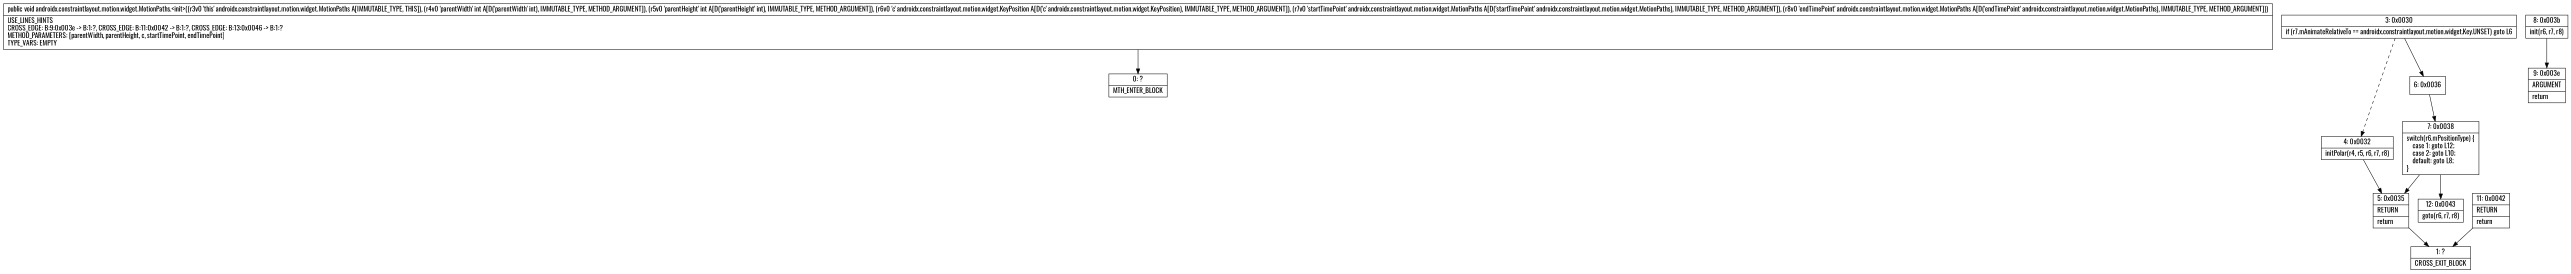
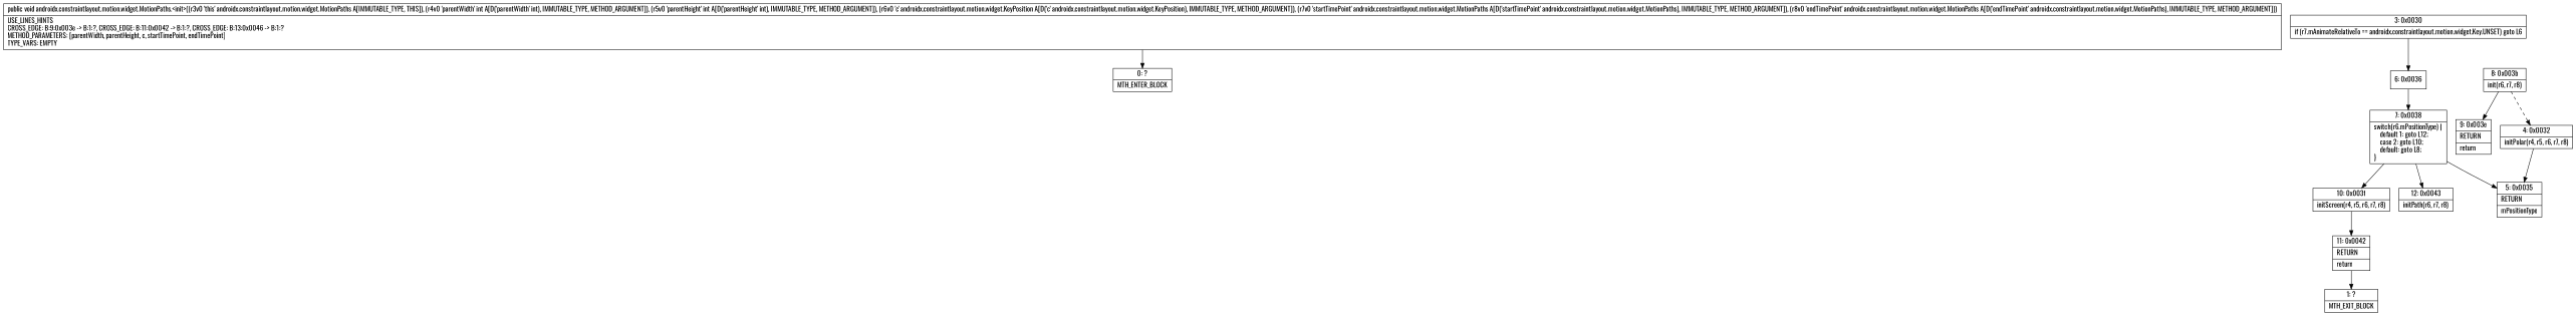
  digraph {
    fontname=Oswald
    node [fontname=Oswald shape=record]
    edge [fontname=Oswald]
    n1 [label="{0\:\ ?|MTH_ENTER_BLOCK\l}"]
    n2 [label="{3\:\ 0x0030|if (r7.mAnimateRelativeTo == androidx.constraintlayout.motion.widget.Key.UNSET) goto L6\l}"]
    n3 [label="{4\:\ 0x0032|initPolar(r4, r5, r6, r7, r8)\l}"]
    n4 [label="{6\:\ 0x0036}"]
-   n5 [label="{5\:\ 0x0035|RETURN\l|return\l}"]
-   n6 [label="{7\:\ 0x0038|switch(r6.mPositionType) \{\l    case 1: goto L12;\l    case 2: goto L10;\l    default: goto L8;\l\}\l}"]
-   n7 [label="{1\:\ ?|CROSS_EXIT_BLOCK\l}"]
-   n9 [label="{12\:\ 0x0043|goto(r6, r7, r8)\l}"]
+   n5 [label="{5\:\ 0x0035|RETURN\l|mPositionType\l}"]
+   n6 [label="{7\:\ 0x0038|switch(r6.mPositionType) \{\l    default 1: goto L12;\l    case 2: goto L10;\l    default: goto L8;\l\}\l}"]
+   n7 [label="{1\:\ ?|MTH_EXIT_BLOCK\l}"]
+   n8 [label="{10\:\ 0x003f|initScreen(r4, r5, r6, r7, r8)\l}"]
+   n9 [label="{12\:\ 0x0043|initPath(r6, r7, r8)\l}"]
    n10 [label="{8\:\ 0x003b|init(r6, r7, r8)\l}"]
-   n11 [label="{9\:\ 0x003e|ARGUMENT\l|return\l}"]
+   n11 [label="{9\:\ 0x003e|RETURN\l|return\l}"]
    n12 [label="{11\:\ 0x0042|RETURN\l|return\l}"]
    n13 [label="{public void androidx.constraintlayout.motion.widget.MotionPaths.\<init\>((r3v0 'this' androidx.constraintlayout.motion.widget.MotionPaths A[IMMUTABLE_TYPE, THIS]), (r4v0 'parentWidth' int A[D('parentWidth' int), IMMUTABLE_TYPE, METHOD_ARGUMENT]), (r5v0 'parentHeight' int A[D('parentHeight' int), IMMUTABLE_TYPE, METHOD_ARGUMENT]), (r6v0 'c' androidx.constraintlayout.motion.widget.KeyPosition A[D('c' androidx.constraintlayout.motion.widget.KeyPosition), IMMUTABLE_TYPE, METHOD_ARGUMENT]), (r7v0 'startTimePoint' androidx.constraintlayout.motion.widget.MotionPaths A[D('startTimePoint' androidx.constraintlayout.motion.widget.MotionPaths), IMMUTABLE_TYPE, METHOD_ARGUMENT]), (r8v0 'endTimePoint' androidx.constraintlayout.motion.widget.MotionPaths A[D('endTimePoint' androidx.constraintlayout.motion.widget.MotionPaths), IMMUTABLE_TYPE, METHOD_ARGUMENT]))  | USE_LINES_HINTS\lCROSS_EDGE: B:9:0x003e \-\> B:1:?, CROSS_EDGE: B:11:0x0042 \-\> B:1:?, CROSS_EDGE: B:13:0x0046 \-\> B:1:?\lMETHOD_PARAMETERS: [parentWidth, parentHeight, c, startTimePoint, endTimePoint]\lTYPE_VARS: EMPTY\l}"]
-   n2 -> n3 [style=dashed]
+   n10 -> n3 [style=dashed]
    n2 -> n4
    n3 -> n5
    n4 -> n6
-   n5 -> n7
    n6 -> n5
+   n6 -> n8
    n6 -> n9
+   n8 -> n12
    n10 -> n11
    n12 -> n7
    n13 -> n1
  }
